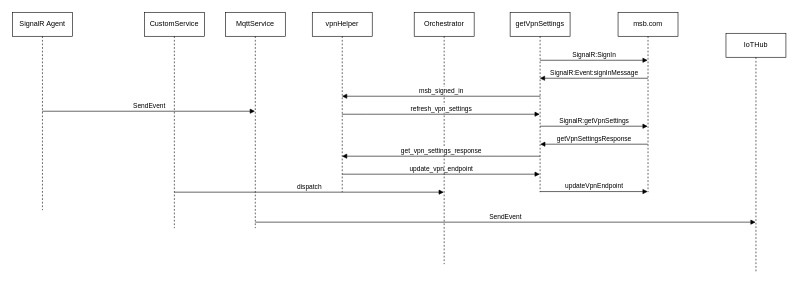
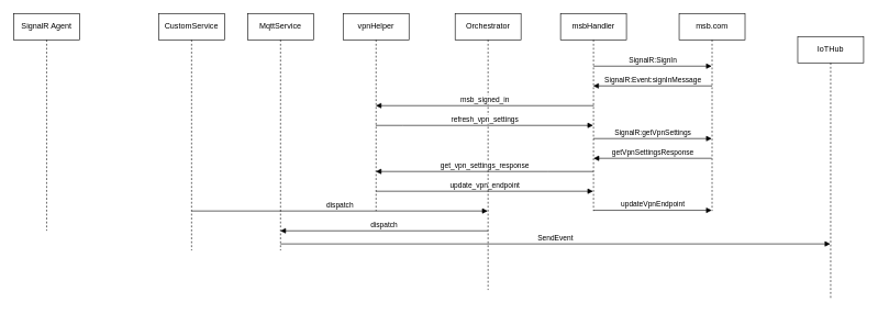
  <mxCell id="0" />
  <mxCell id="1" parent="0" />
  <mxCell id="2" value="vpnHelper" style="shape=umlLifeline;perimeter=lifelinePerimeter;whiteSpace=wrap;html=1;container=1;collapsible=0;recursiveResize=0;outlineConnect=0;" parent="1" vertex="1"><mxGeometry x="520" y="20" width="100" height="300" as="geometry" /></mxCell>
  <mxCell id="3" value="update_vpn_endpoint" style="html=1;verticalAlign=bottom;endArrow=block;rounded=0;" parent="2" target="4" edge="1"><mxGeometry width="80" relative="1" as="geometry"><mxPoint x="50" y="270" as="sourcePoint" /><mxPoint x="130" y="270" as="targetPoint" /></mxGeometry></mxCell>
- <mxCell id="4" value="getVpnSettings" style="shape=umlLifeline;perimeter=lifelinePerimeter;whiteSpace=wrap;html=1;container=1;collapsible=0;recursiveResize=0;outlineConnect=0;" parent="1" vertex="1"><mxGeometry x="850" y="20" width="100" height="300" as="geometry" /></mxCell>
+ <mxCell id="4" value="msbHandler" style="shape=umlLifeline;perimeter=lifelinePerimeter;whiteSpace=wrap;html=1;container=1;collapsible=0;recursiveResize=0;outlineConnect=0;" parent="1" vertex="1"><mxGeometry x="850" y="20" width="100" height="300" as="geometry" /></mxCell>
  <mxCell id="5" value="SignalR:getVpnSettings" style="html=1;verticalAlign=bottom;endArrow=block;rounded=0;" parent="4" target="7" edge="1"><mxGeometry width="80" relative="1" as="geometry"><mxPoint x="50" y="190" as="sourcePoint" /><mxPoint x="130" y="190" as="targetPoint" /></mxGeometry></mxCell>
  <mxCell id="6" value="updateVpnEndpoint" style="html=1;verticalAlign=bottom;endArrow=block;rounded=0;" parent="4" target="7" edge="1"><mxGeometry width="80" relative="1" as="geometry"><mxPoint x="50" y="299" as="sourcePoint" /><mxPoint x="130" y="299" as="targetPoint" /></mxGeometry></mxCell>
  <mxCell id="7" value="msb.com" style="shape=umlLifeline;perimeter=lifelinePerimeter;whiteSpace=wrap;html=1;container=1;collapsible=0;recursiveResize=0;outlineConnect=0;" parent="1" vertex="1"><mxGeometry x="1030" y="20" width="100" height="300" as="geometry" /></mxCell>
  <mxCell id="8" value="SignalR:Event:signInMessage" style="html=1;verticalAlign=bottom;endArrow=block;rounded=0;" parent="7" target="4" edge="1"><mxGeometry width="80" relative="1" as="geometry"><mxPoint x="50" y="110" as="sourcePoint" /><mxPoint x="229.5" y="110" as="targetPoint" /></mxGeometry></mxCell>
  <mxCell id="9" value="SignalR:SignIn" style="html=1;verticalAlign=bottom;endArrow=block;rounded=0;" parent="1" target="7" edge="1"><mxGeometry width="80" relative="1" as="geometry"><mxPoint x="900" y="100" as="sourcePoint" /><mxPoint x="980" y="100" as="targetPoint" /></mxGeometry></mxCell>
  <mxCell id="10" value="Orchestrator" style="shape=umlLifeline;perimeter=lifelinePerimeter;whiteSpace=wrap;html=1;container=1;collapsible=0;recursiveResize=0;outlineConnect=0;" parent="1" vertex="1"><mxGeometry x="690" y="20" width="100" height="420" as="geometry" /></mxCell>
  <mxCell id="11" value="msb_signed_in" style="html=1;verticalAlign=bottom;endArrow=block;rounded=0;" parent="10" target="2" edge="1"><mxGeometry width="80" relative="1" as="geometry"><mxPoint x="210.5" y="140" as="sourcePoint" /><mxPoint x="30" y="140" as="targetPoint" /></mxGeometry></mxCell>
  <mxCell id="12" value="refresh_vpn_settings" style="html=1;verticalAlign=bottom;endArrow=block;rounded=0;" parent="1" source="2" target="4" edge="1"><mxGeometry width="80" relative="1" as="geometry"><mxPoint x="580" y="190" as="sourcePoint" /><mxPoint x="660" y="190" as="targetPoint" /><Array as="points"><mxPoint x="610" y="190" /></Array></mxGeometry></mxCell>
  <mxCell id="13" value="getVpnSettingsResponse" style="html=1;verticalAlign=bottom;endArrow=block;rounded=0;" parent="1" source="7" edge="1"><mxGeometry width="80" relative="1" as="geometry"><mxPoint x="1060" y="260" as="sourcePoint" /><mxPoint x="900" y="240" as="targetPoint" /></mxGeometry></mxCell>
  <mxCell id="14" value="get_vpn_settings_response" style="html=1;verticalAlign=bottom;endArrow=block;rounded=0;" parent="1" target="2" edge="1"><mxGeometry width="80" relative="1" as="geometry"><mxPoint x="900" y="260" as="sourcePoint" /><mxPoint x="810" y="260" as="targetPoint" /><Array as="points"><mxPoint x="830" y="260" /></Array></mxGeometry></mxCell>
  <mxCell id="15" value="SignalR Agent" style="shape=umlLifeline;perimeter=lifelinePerimeter;whiteSpace=wrap;html=1;container=1;collapsible=0;recursiveResize=0;outlineConnect=0;" parent="1" vertex="1"><mxGeometry x="20" y="20" width="100" height="330" as="geometry" /></mxCell>
  <mxCell id="16" value="IoTHub" style="shape=umlLifeline;perimeter=lifelinePerimeter;whiteSpace=wrap;html=1;container=1;collapsible=0;recursiveResize=0;outlineConnect=0;" parent="1" vertex="1"><mxGeometry x="1210" y="55" width="100" height="400" as="geometry" /></mxCell>
- <mxCell id="17" value="SendEvent" style="html=1;verticalAlign=bottom;endArrow=block;rounded=0;" parent="1" source="15" target="18" edge="1"><mxGeometry width="80" relative="1" as="geometry"><mxPoint x="150" y="340" as="sourcePoint" /><mxPoint x="1260" y="330" as="targetPoint" /></mxGeometry></mxCell>
  <mxCell id="18" value="MqttService" style="shape=umlLifeline;perimeter=lifelinePerimeter;whiteSpace=wrap;html=1;container=1;collapsible=0;recursiveResize=0;outlineConnect=0;" parent="1" vertex="1"><mxGeometry x="375" y="20" width="100" height="360" as="geometry" /></mxCell>
  <mxCell id="19" value="SendEvent" style="html=1;verticalAlign=bottom;endArrow=block;rounded=0;" parent="1" target="16" edge="1"><mxGeometry width="80" relative="1" as="geometry"><mxPoint x="425" y="370" as="sourcePoint" /><mxPoint x="699.5" y="370" as="targetPoint" /></mxGeometry></mxCell>
  <mxCell id="20" value="CustomService" style="shape=umlLifeline;perimeter=lifelinePerimeter;whiteSpace=wrap;html=1;container=1;collapsible=0;recursiveResize=0;outlineConnect=0;" parent="1" vertex="1"><mxGeometry x="240" y="20" width="100" height="360" as="geometry" /></mxCell>
  <mxCell id="21" value="dispatch" style="html=1;verticalAlign=bottom;endArrow=block;rounded=0;" parent="20" target="10" edge="1"><mxGeometry width="80" relative="1" as="geometry"><mxPoint x="50" y="300" as="sourcePoint" /><mxPoint x="130" y="300" as="targetPoint" /></mxGeometry></mxCell>
+ <mxCell id="22" value="dispatch" style="html=1;verticalAlign=bottom;endArrow=block;rounded=0;exitX=0.5;exitY=0.786;exitDx=0;exitDy=0;exitPerimeter=0;" parent="1" source="10" target="18" edge="1"><mxGeometry width="80" relative="1" as="geometry"><mxPoint x="730" y="350" as="sourcePoint" /><mxPoint x="810" y="350" as="targetPoint" /></mxGeometry></mxCell>
